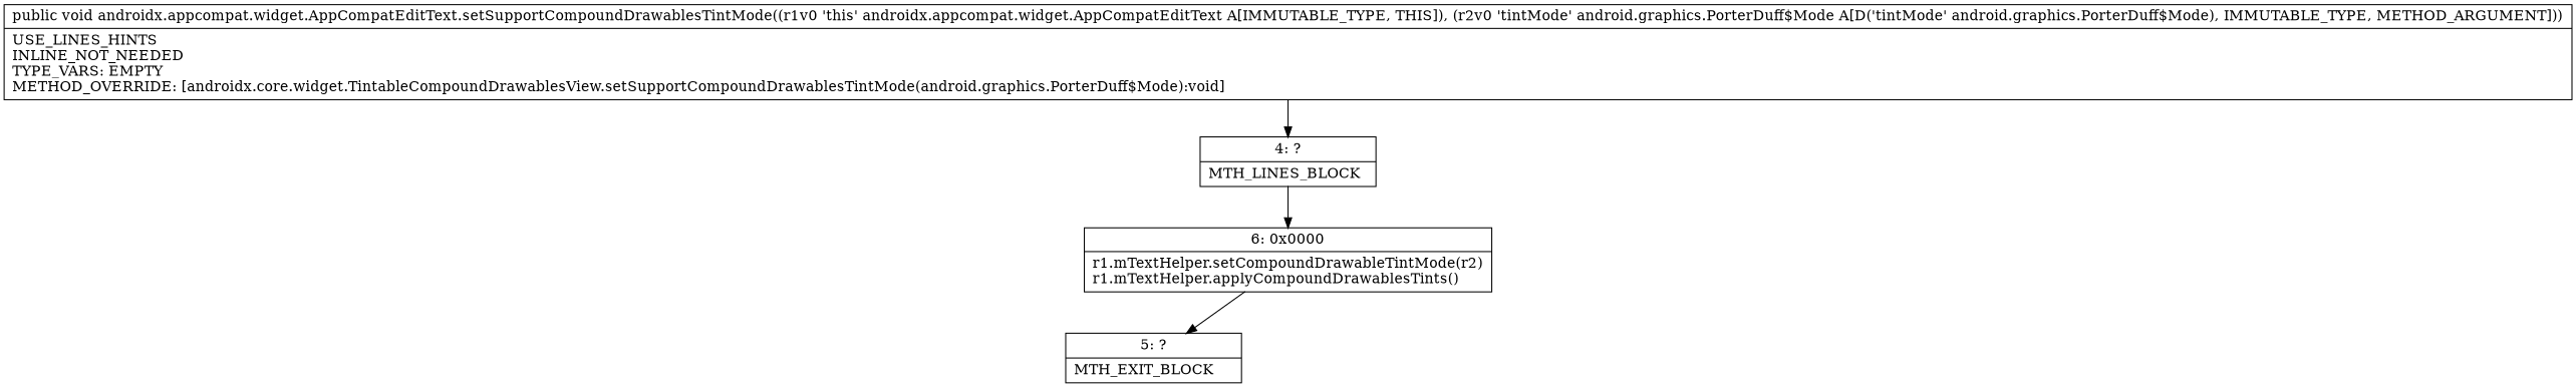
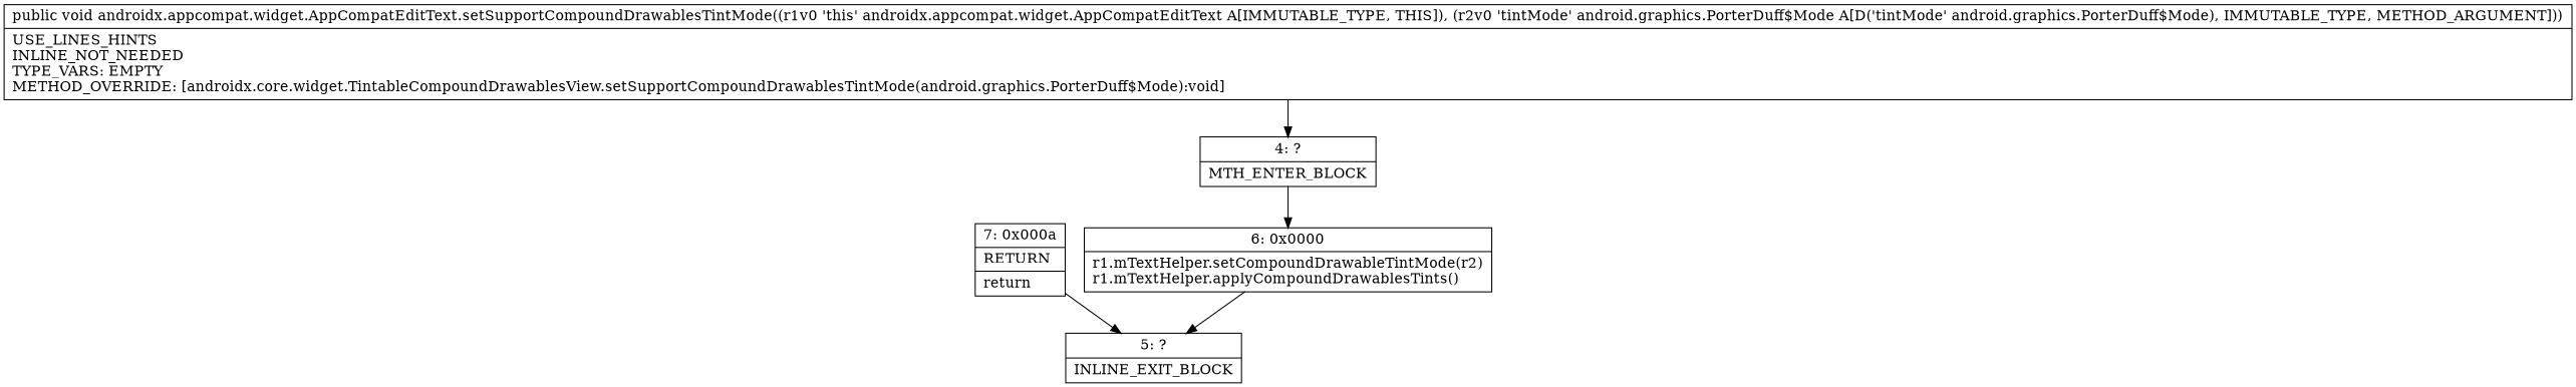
  digraph {
    node [shape=record]
-   n1 [label="{4\:\ ?|MTH_LINES_BLOCK\l}"]
+   n1 [label="{4\:\ ?|MTH_ENTER_BLOCK\l}"]
    n2 [label="{6\:\ 0x0000|r1.mTextHelper.setCompoundDrawableTintMode(r2)\lr1.mTextHelper.applyCompoundDrawablesTints()\l}"]
-   n3 [label="{5\:\ ?|MTH_EXIT_BLOCK\l}"]
+   n3 [label="{5\:\ ?|INLINE_EXIT_BLOCK\l}"]
+   n4 [label="{7\:\ 0x000a|RETURN\l|return\l}"]
    n5 [label="{public void androidx.appcompat.widget.AppCompatEditText.setSupportCompoundDrawablesTintMode((r1v0 'this' androidx.appcompat.widget.AppCompatEditText A[IMMUTABLE_TYPE, THIS]), (r2v0 'tintMode' android.graphics.PorterDuff$Mode A[D('tintMode' android.graphics.PorterDuff$Mode), IMMUTABLE_TYPE, METHOD_ARGUMENT]))  | USE_LINES_HINTS\lINLINE_NOT_NEEDED\lTYPE_VARS: EMPTY\lMETHOD_OVERRIDE: [androidx.core.widget.TintableCompoundDrawablesView.setSupportCompoundDrawablesTintMode(android.graphics.PorterDuff$Mode):void]\l}"]
    n1 -> n2
    n2 -> n3
+   n4 -> n3
    n5 -> n1
  }
